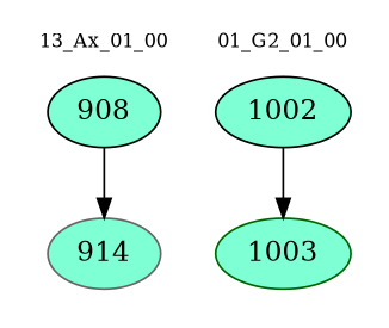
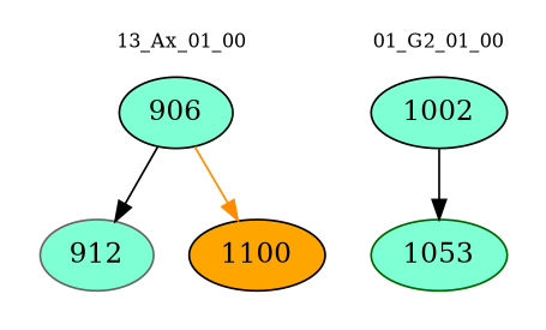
  digraph {
    node [color=black fillcolor=aquamarine style=filled]
    edge [color=black]
-   n1 [label=908]
-   n2 [color=gray40 label=914]
+   n1 [label=906]
+   n2 [color=gray40 label=912]
+   n3 [fillcolor=orange label=1100]
    n4 [label=1002]
-   n5 [color=darkgreen label=1003]
+   n5 [color=darkgreen label=1053]
    subgraph cluster_1 {
      color=white
      fontsize=10
      label="13_Ax_01_00"
      n1
      n2
+     n3
    }
    subgraph cluster_2 {
      color=white
      fontsize=10
      label="01_G2_01_00"
      n4
      n5
    }
    n1 -> n2
+   n1 -> n3 [color=darkorange]
    n4 -> n5
  }
